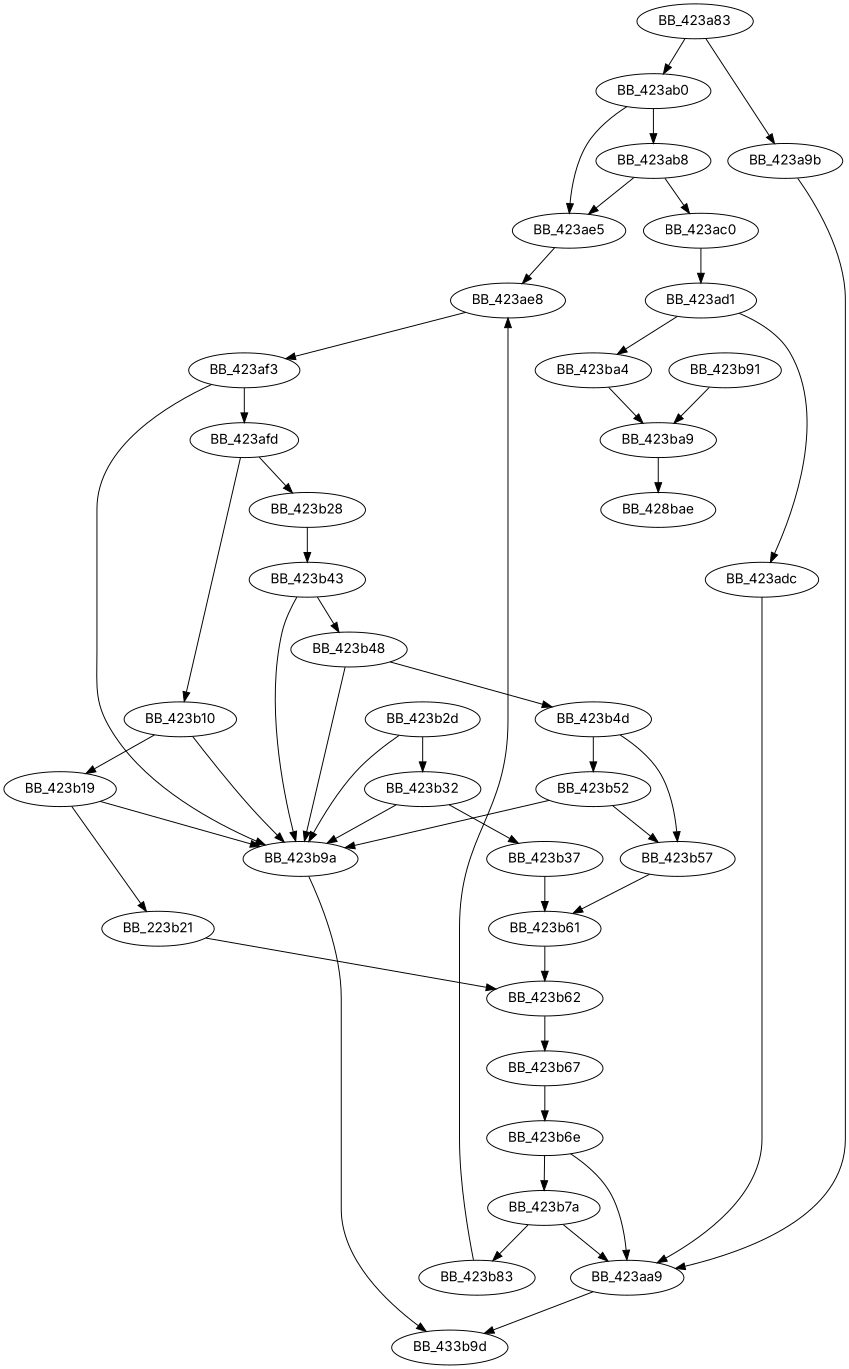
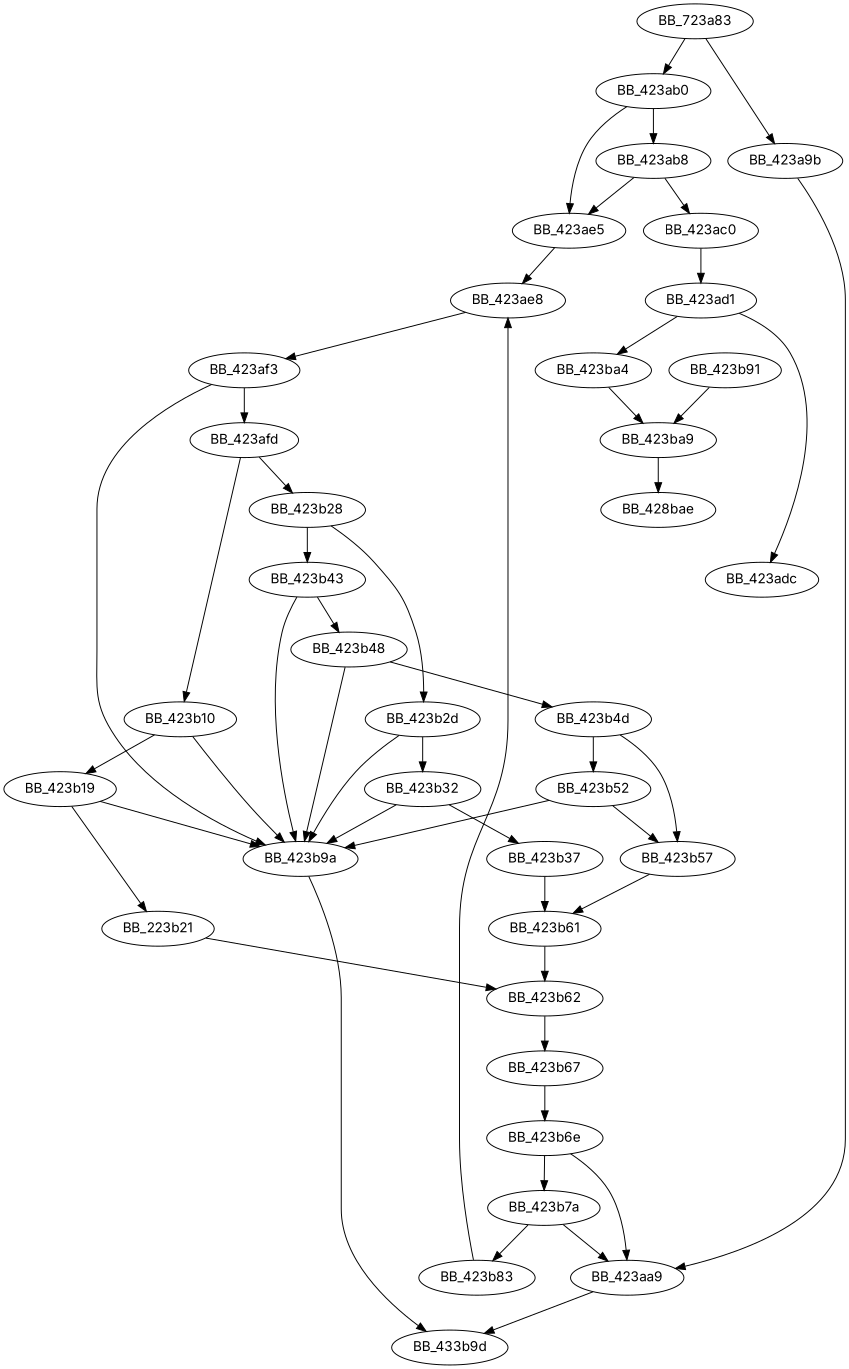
  digraph {
    fontname=Inter
    node [fontname=Inter]
    edge [fontname=Inter]
-   BB_423a83
+   BB_423a83 [label=BB_723a83]
    BB_423a9b
    BB_423ab0
    BB_423aa9
    n5 [label=BB_433b9d]
    BB_423ab8
    BB_423ae5
    BB_423ac0
    BB_423ae8
    BB_423ad1
    BB_423af3
    BB_423adc
    BB_423ba4
    BB_423ba9
    n15 [label=BB_428bae]
    BB_423afd
    BB_423b9a
    BB_423b10
    BB_423b28
    BB_423b19
    BB_423b2d
    BB_423b43
    n23 [label=BB_223b21]
    BB_423b32
    BB_423b48
    BB_423b62
    BB_423b67
    BB_423b6e
    BB_423b37
    BB_423b4d
    BB_423b61
    BB_423b52
    BB_423b57
    BB_423b7a
    BB_423b91
    BB_423b83
    BB_423a83 -> BB_423a9b
    BB_423a83 -> BB_423ab0
    BB_423a9b -> BB_423aa9
    BB_423ab0 -> BB_423ab8
    BB_423ab0 -> BB_423ae5
    BB_423aa9 -> n5
    BB_423ab8 -> BB_423ae5
    BB_423ab8 -> BB_423ac0
    BB_423ae5 -> BB_423ae8
    BB_423ac0 -> BB_423ad1
    BB_423ae8 -> BB_423af3
    BB_423ad1 -> BB_423adc
    BB_423ad1 -> BB_423ba4
    BB_423af3 -> BB_423afd
    BB_423af3 -> BB_423b9a
-   BB_423adc -> BB_423aa9
    BB_423ba4 -> BB_423ba9
    BB_423ba9 -> n15
    BB_423afd -> BB_423b10
    BB_423afd -> BB_423b28
    BB_423b9a -> n5
    BB_423b10 -> BB_423b9a
    BB_423b10 -> BB_423b19
+   BB_423b28 -> BB_423b2d
    BB_423b28 -> BB_423b43
    BB_423b19 -> BB_423b9a
    BB_423b19 -> n23
    BB_423b2d -> BB_423b9a
    BB_423b2d -> BB_423b32
    BB_423b43 -> BB_423b9a
    BB_423b43 -> BB_423b48
    n23 -> BB_423b62
    BB_423b32 -> BB_423b9a
    BB_423b32 -> BB_423b37
    BB_423b48 -> BB_423b9a
    BB_423b48 -> BB_423b4d
    BB_423b62 -> BB_423b67
    BB_423b67 -> BB_423b6e
    BB_423b6e -> BB_423aa9
    BB_423b6e -> BB_423b7a
    BB_423b37 -> BB_423b61
    BB_423b4d -> BB_423b52
    BB_423b4d -> BB_423b57
    BB_423b61 -> BB_423b62
    BB_423b52 -> BB_423b9a
    BB_423b52 -> BB_423b57
    BB_423b57 -> BB_423b61
    BB_423b7a -> BB_423aa9
    BB_423b7a -> BB_423b83
    BB_423b91 -> BB_423ba9
    BB_423b83 -> BB_423ae8
  }
